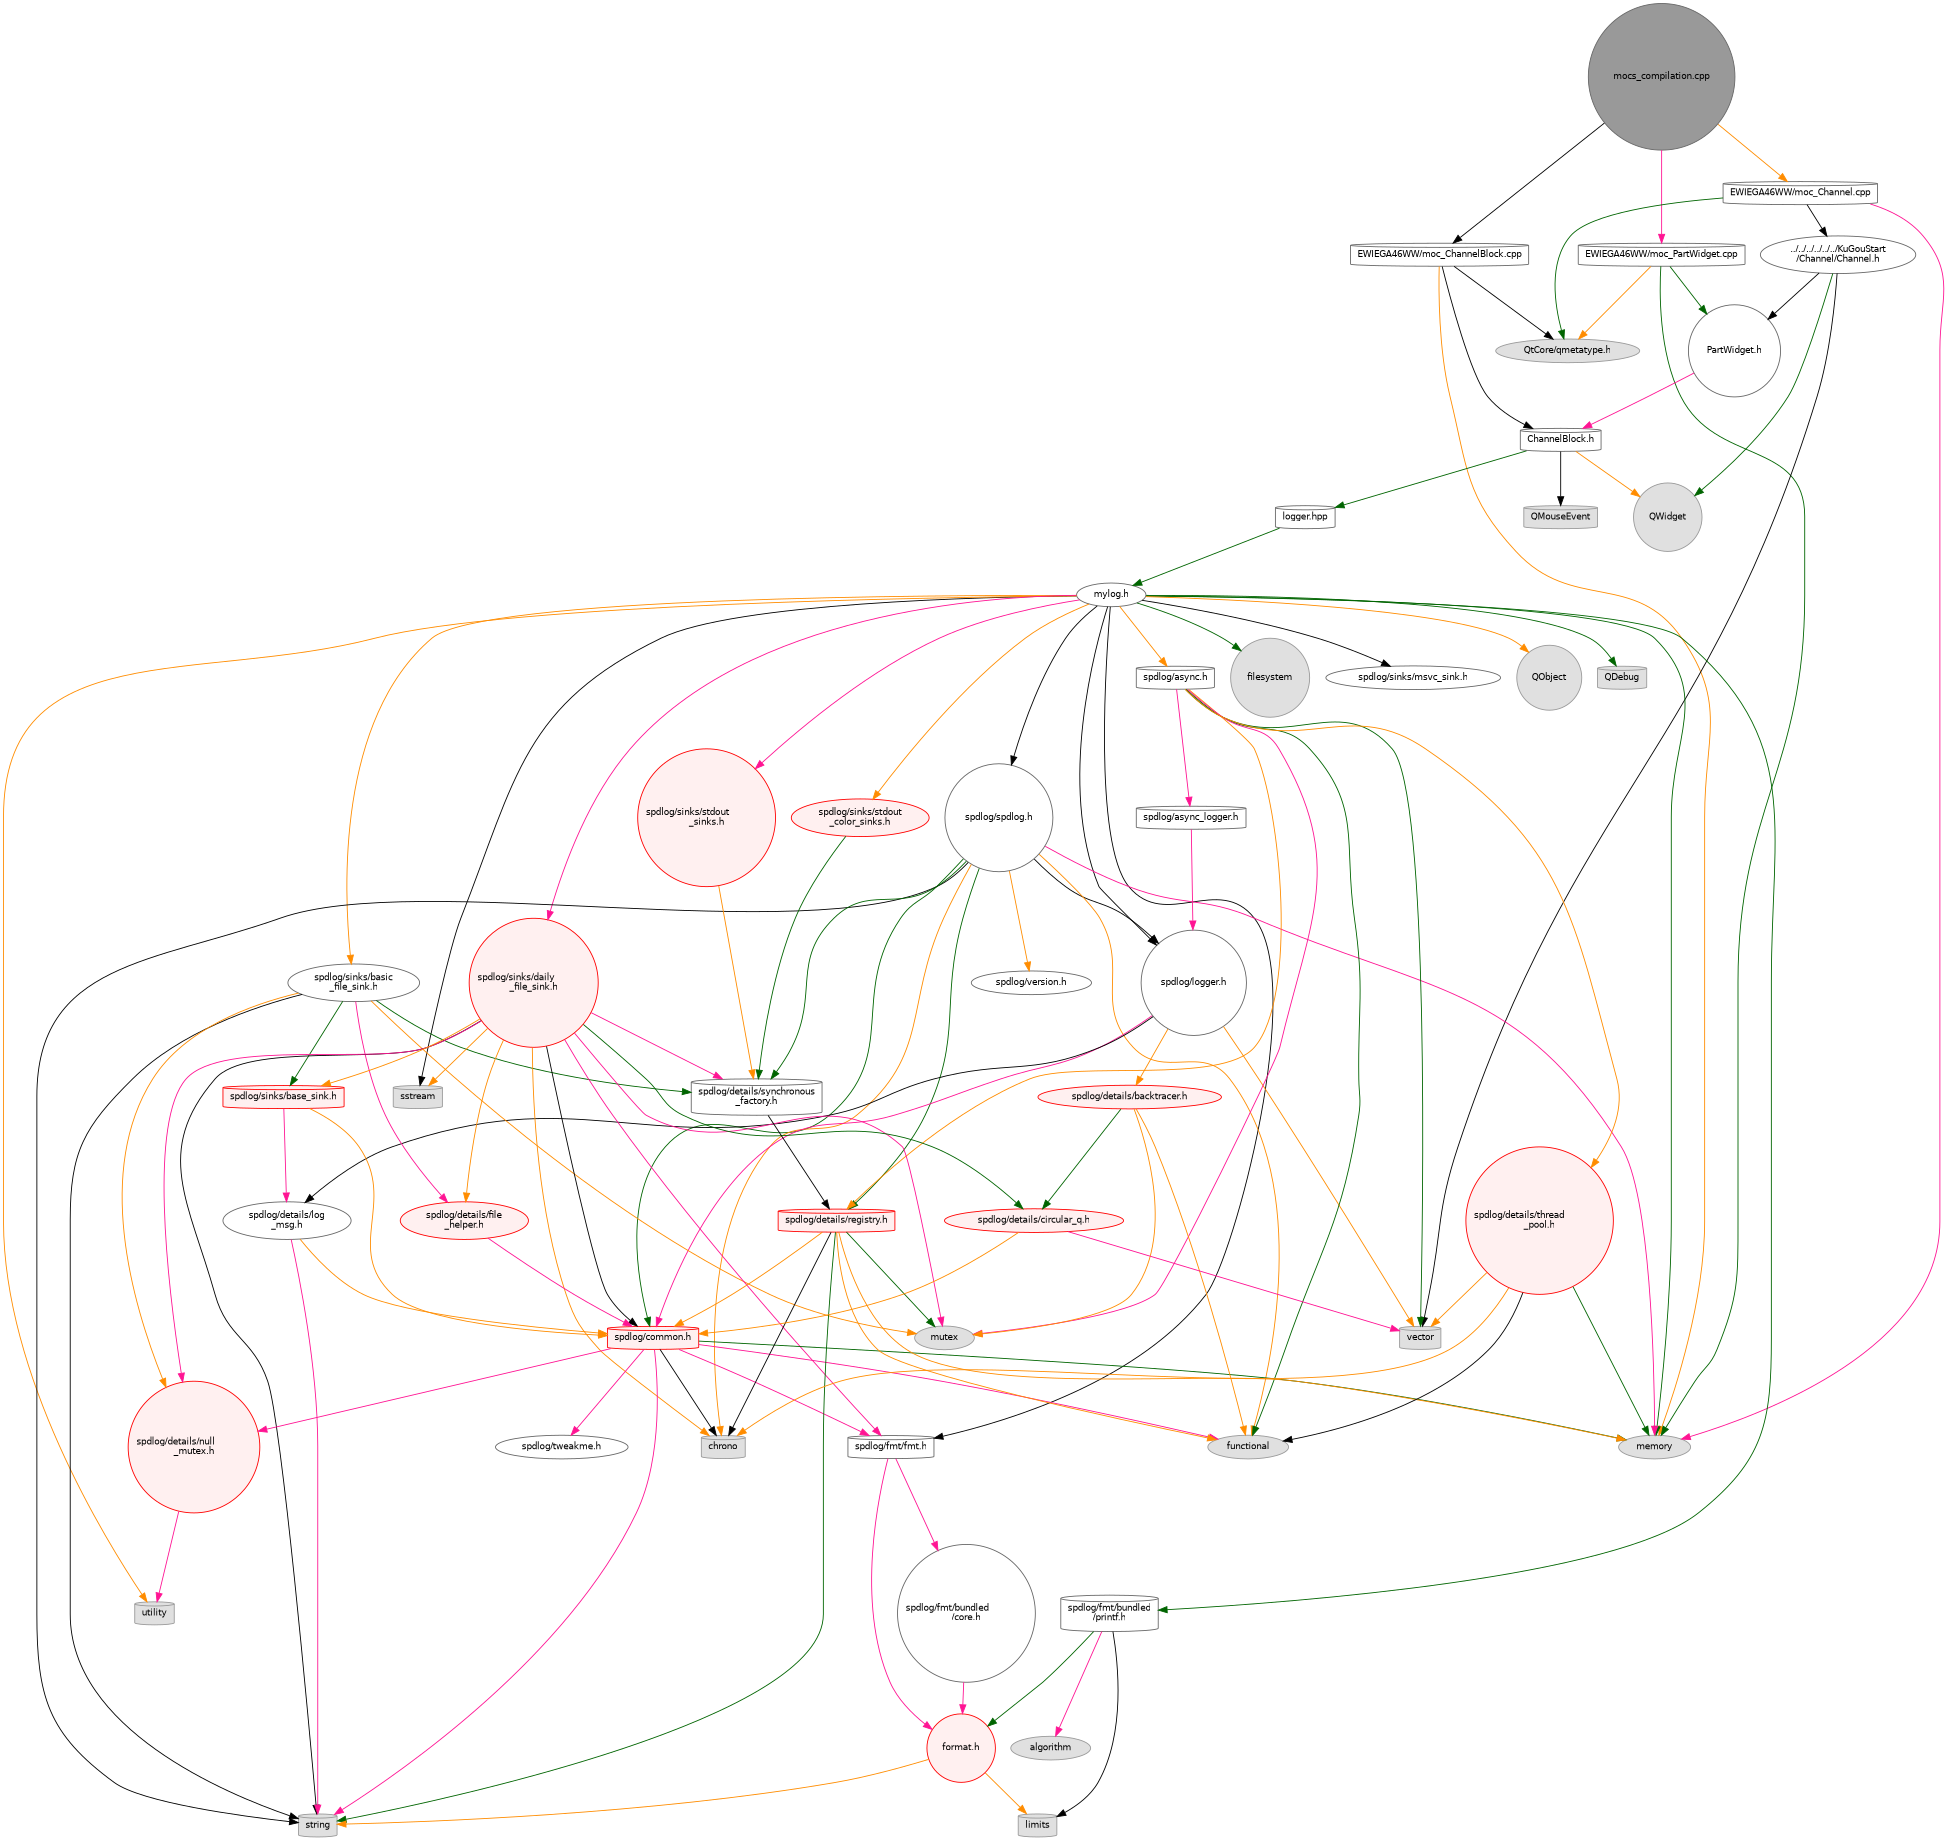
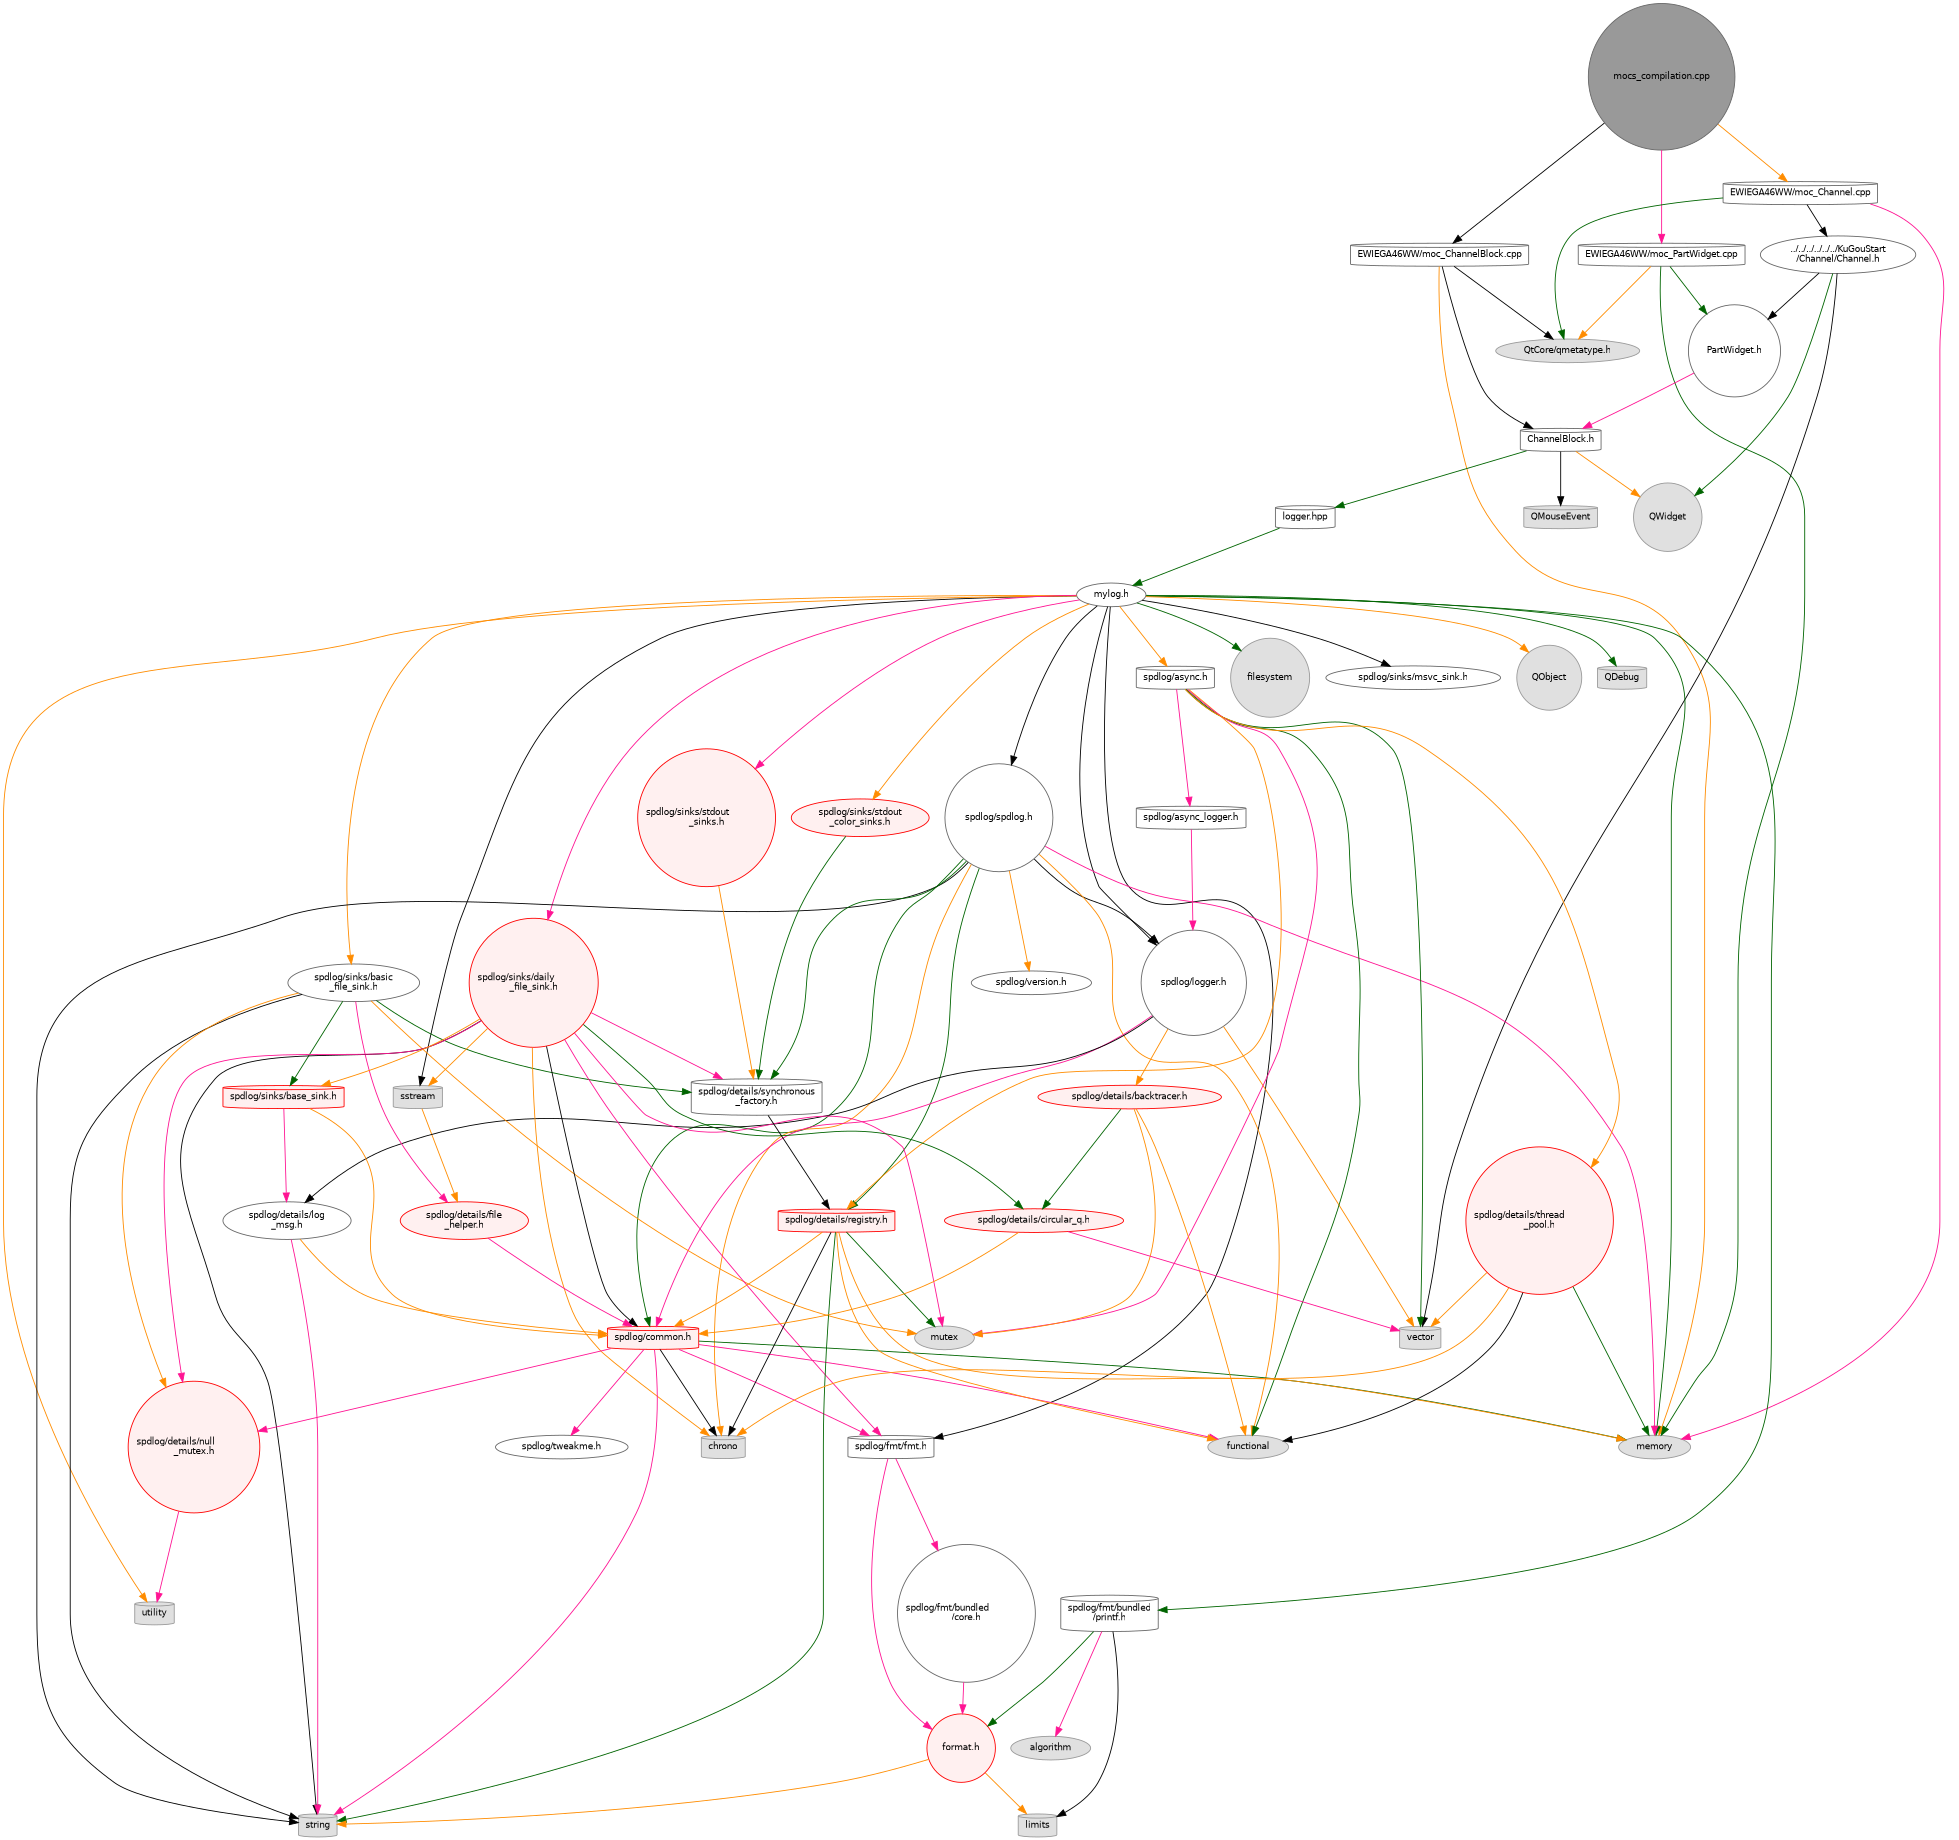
  digraph {
    node [color=grey40 fillcolor=white fontname=Helvetica fontsize=10 shape=cylinder style=filled]
    edge [color=darkorange fontname=Helvetica fontsize=10 labelfontname=Helvetica labelfontsize=10 style=solid]
    n1 [color=gray40 fillcolor=grey60 fontcolor=black height=0.2 label="mocs_compilation.cpp" shape=circle width=0.4]
    n2 [height=0.2 label="EWIEGA46WW/moc_Channel.cpp" width=0.4]
    n3 [height=0.2 label="EWIEGA46WW/moc_ChannelBlock.cpp" width=0.4]
    n4 [height=0.2 label="EWIEGA46WW/moc_PartWidget.cpp" width=0.4]
    n5 [height=0.2 label="../../../../../../KuGouStart\l/Channel/Channel.h" shape=ellipse width=0.4]
    n6 [color=grey60 fillcolor="#E0E0E0" height=0.2 label=memory shape=ellipse width=0.4]
    n7 [color=grey60 fillcolor="#E0E0E0" height=0.2 label="QtCore/qmetatype.h" shape=ellipse width=0.4]
    n8 [height=0.2 label="ChannelBlock.h" width=0.4]
    n9 [height=0.2 label="PartWidget.h" shape=circle width=0.4]
    n10 [color=grey60 fillcolor="#E0E0E0" height=0.2 label=QWidget shape=circle width=0.4]
    n11 [color=grey60 fillcolor="#E0E0E0" height=0.2 label=vector width=0.4]
    n12 [color=grey60 fillcolor="#E0E0E0" height=0.2 label=QMouseEvent width=0.4]
    n13 [height=0.2 label="logger.hpp" width=0.4]
    n14 [height=0.2 label="mylog.h" shape=ellipse width=0.4]
    n15 [color=grey60 fillcolor="#E0E0E0" height=0.2 label=filesystem shape=circle width=0.4]
    n16 [color=grey60 fillcolor="#E0E0E0" height=0.2 label=sstream width=0.4]
    n17 [height=0.2 label="spdlog/spdlog.h" shape=circle width=0.4]
    n18 [color=grey60 fillcolor="#E0E0E0" height=0.2 label=utility width=0.4]
    n19 [height=0.2 label="spdlog/fmt/fmt.h" width=0.4]
    n20 [height=0.2 label="spdlog/logger.h" shape=circle width=0.4]
    n21 [height=0.2 label="spdlog/async.h" width=0.4]
    n22 [height=0.2 label="spdlog/fmt/bundled\l/printf.h" width=0.4]
    n23 [height=0.2 label="spdlog/sinks/basic\l_file_sink.h" shape=ellipse width=0.4]
    n24 [color=red fillcolor="#FFF0F0" height=0.2 label="spdlog/sinks/daily\l_file_sink.h" shape=circle width=0.4]
    n25 [height=0.2 label="spdlog/sinks/msvc_sink.h" shape=ellipse width=0.4]
    n26 [color=red fillcolor="#FFF0F0" height=0.2 label="spdlog/sinks/stdout\l_sinks.h" shape=circle width=0.4]
    n27 [color=red fillcolor="#FFF0F0" height=0.2 label="spdlog/sinks/stdout\l_color_sinks.h" shape=ellipse width=0.4]
    n28 [color=grey60 fillcolor="#E0E0E0" height=0.2 label=QObject shape=circle width=0.4]
    n29 [color=grey60 fillcolor="#E0E0E0" height=0.2 label=QDebug width=0.4]
    n30 [color=red fillcolor="#FFF0F0" height=0.2 label="spdlog/common.h" width=0.4]
    n31 [color=grey60 fillcolor="#E0E0E0" height=0.2 label=chrono width=0.4]
    n32 [color=grey60 fillcolor="#E0E0E0" height=0.2 label=functional shape=ellipse width=0.4]
    n33 [color=grey60 fillcolor="#E0E0E0" height=0.2 label=string width=0.4]
    n34 [color=red fillcolor="#FFF0F0" height=0.2 label="spdlog/details/registry.h" width=0.4]
    n35 [height=0.2 label="spdlog/details/synchronous\l_factory.h" width=0.4]
    n36 [height=0.2 label="spdlog/version.h" shape=ellipse width=0.4]
    n37 [height=0.2 label="spdlog/fmt/bundled\l/core.h" shape=circle width=0.4]
    n38 [color=red fillcolor="#FFF0F0" height=0.2 label="format.h" shape=circle width=0.4]
    n39 [color=red fillcolor="#FFF0F0" height=0.2 label="spdlog/details/backtracer.h" shape=ellipse width=0.4]
    n40 [height=0.2 label="spdlog/details/log\l_msg.h" shape=ellipse width=0.4]
    n41 [color=grey60 fillcolor="#E0E0E0" height=0.2 label=mutex shape=ellipse width=0.4]
    n42 [height=0.2 label="spdlog/async_logger.h" width=0.4]
    n43 [color=red fillcolor="#FFF0F0" height=0.2 label="spdlog/details/thread\l_pool.h" shape=circle width=0.4]
    n44 [color=grey60 fillcolor="#E0E0E0" height=0.2 label=limits width=0.4]
    n45 [color=grey60 fillcolor="#E0E0E0" height=0.2 label=algorithm shape=ellipse width=0.4]
    n46 [color=red fillcolor="#FFF0F0" height=0.2 label="spdlog/details/null\l_mutex.h" shape=circle width=0.4]
    n47 [color=red fillcolor="#FFF0F0" height=0.2 label="spdlog/details/file\l_helper.h" shape=ellipse width=0.4]
    n48 [color=red fillcolor="#FFF0F0" height=0.2 label="spdlog/sinks/base_sink.h" width=0.4]
    n49 [color=red fillcolor="#FFF0F0" height=0.2 label="spdlog/details/circular_q.h" shape=ellipse width=0.4]
    n50 [height=0.2 label="spdlog/tweakme.h" shape=ellipse width=0.4]
    n1 -> n2
    n1 -> n3 [color=black]
    n1 -> n4 [color=deeppink]
    n2 -> n5 [color=black]
    n2 -> n6 [color=deeppink]
    n2 -> n7 [color=darkgreen]
    n3 -> n6
    n3 -> n7 [color=black]
    n3 -> n8 [color=black]
    n4 -> n6 [color=darkgreen]
    n4 -> n7
    n4 -> n9 [color=darkgreen]
    n5 -> n9 [color=black]
    n5 -> n10 [color=darkgreen]
    n5 -> n11 [color=black]
    n8 -> n10
    n8 -> n12 [color=black]
    n8 -> n13 [color=darkgreen]
    n9 -> n8 [color=deeppink]
    n13 -> n14 [color=darkgreen]
    n14 -> n6 [color=darkgreen]
    n14 -> n15 [color=darkgreen]
    n14 -> n16 [color=black]
    n14 -> n17 [color=black]
    n14 -> n18
    n14 -> n19 [color=black]
    n14 -> n20 [color=black]
    n14 -> n21
    n14 -> n22 [color=darkgreen]
    n14 -> n23
    n14 -> n24 [color=deeppink]
    n14 -> n25 [color=black]
    n14 -> n26 [color=deeppink]
    n14 -> n27
    n14 -> n28
    n14 -> n29 [color=darkgreen]
    n17 -> n6 [color=deeppink]
    n17 -> n20 [color=black]
    n17 -> n30 [color=darkgreen]
    n17 -> n31
    n17 -> n32
    n17 -> n33 [color=black]
    n17 -> n34 [color=darkgreen]
    n17 -> n35 [color=darkgreen]
    n17 -> n36
    n19 -> n37 [color=deeppink]
    n19 -> n38 [color=deeppink]
    n20 -> n11
    n20 -> n30 [color=deeppink]
    n20 -> n39
    n20 -> n40 [color=black]
    n21 -> n11 [color=darkgreen]
    n21 -> n32 [color=darkgreen]
    n21 -> n34
    n21 -> n41 [color=deeppink]
    n21 -> n42 [color=deeppink]
    n21 -> n43
    n22 -> n38 [color=darkgreen]
    n22 -> n44 [color=black]
    n22 -> n45 [color=deeppink]
    n23 -> n33 [color=black]
    n23 -> n35 [color=darkgreen]
    n23 -> n41
    n23 -> n46
    n23 -> n47 [color=deeppink]
    n23 -> n48 [color=darkgreen]
    n24 -> n16
    n24 -> n19 [color=deeppink]
    n24 -> n30 [color=black]
    n24 -> n31
    n24 -> n33 [color=black]
    n24 -> n35 [color=deeppink]
    n24 -> n41 [color=deeppink]
    n24 -> n46 [color=deeppink]
-   n24 -> n47
+   n16 -> n47
    n24 -> n48
    n24 -> n49 [color=darkgreen]
    n26 -> n35
    n27 -> n35 [color=darkgreen]
    n30 -> n6 [color=darkgreen]
    n30 -> n19 [color=deeppink]
    n30 -> n31 [color=black]
    n30 -> n32 [color=deeppink]
    n30 -> n33 [color=deeppink]
    n30 -> n46 [color=deeppink]
    n30 -> n50 [color=deeppink]
    n34 -> n6
    n34 -> n30
    n34 -> n31 [color=black]
    n34 -> n32
    n34 -> n33 [color=darkgreen]
    n34 -> n41 [color=darkgreen]
    n35 -> n34 [color=black]
    n37 -> n38 [color=deeppink]
    n38 -> n33
    n38 -> n44
    n39 -> n32
    n39 -> n41
    n39 -> n49 [color=darkgreen]
    n40 -> n30
    n40 -> n33 [color=deeppink]
    n42 -> n20 [color=deeppink]
    n43 -> n6 [color=darkgreen]
    n43 -> n11
    n43 -> n31
    n43 -> n32 [color=black]
    n46 -> n18 [color=deeppink]
    n47 -> n30 [color=deeppink]
    n48 -> n30
    n48 -> n40 [color=deeppink]
    n49 -> n11 [color=deeppink]
    n49 -> n30
  }
